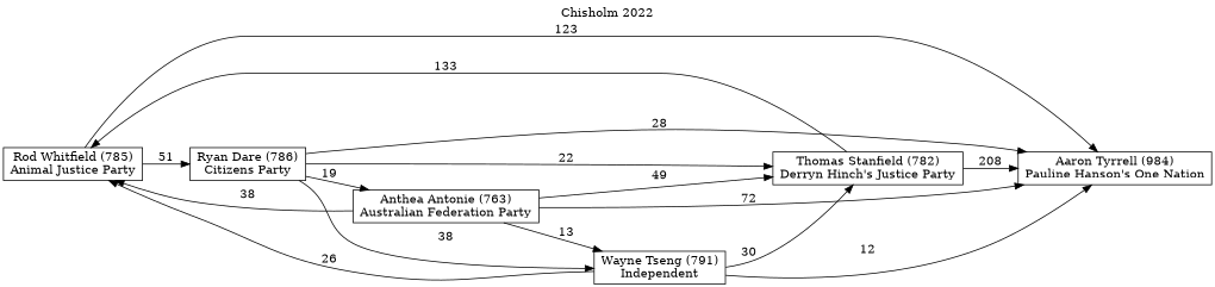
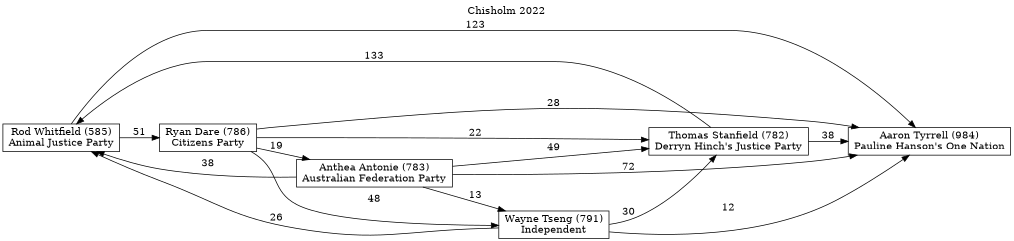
  digraph {
    label="Chisholm 2022"
    labelloc=t
    mclimit=10
    rankdir=LR
    node [shape=box]
    n1 [label="Aaron Tyrrell (984)\nPauline Hanson's One Nation"]
-   n2 [label="Rod Whitfield (785)\nAnimal Justice Party"]
+   n2 [label="Rod Whitfield (585)\nAnimal Justice Party"]
    n3 [label="Ryan Dare (786)\nCitizens Party"]
    n4 [label="Thomas Stanfield (782)\nDerryn Hinch's Justice Party"]
    n5 [label="Wayne Tseng (791)\nIndependent"]
-   n6 [label="Anthea Antonie (763)\nAustralian Federation Party"]
+   n6 [label="Anthea Antonie (783)\nAustralian Federation Party"]
    n2 -> n1 [label=123]
    n2 -> n3 [label=51]
    n3 -> n1 [label=28]
    n3 -> n4 [label=22]
-   n3 -> n5 [label=38]
+   n3 -> n5 [label=48]
    n3 -> n6 [label=19]
-   n4 -> n1 [label=208]
+   n4 -> n1 [label=38]
    n4 -> n2 [label=133]
    n5 -> n1 [label=12]
    n5 -> n2 [label=26]
    n5 -> n4 [label=30]
    n6 -> n1 [label=72]
    n6 -> n2 [label=38]
    n6 -> n4 [label=49]
    n6 -> n5 [label=13]
  }
